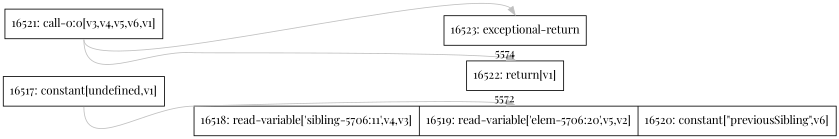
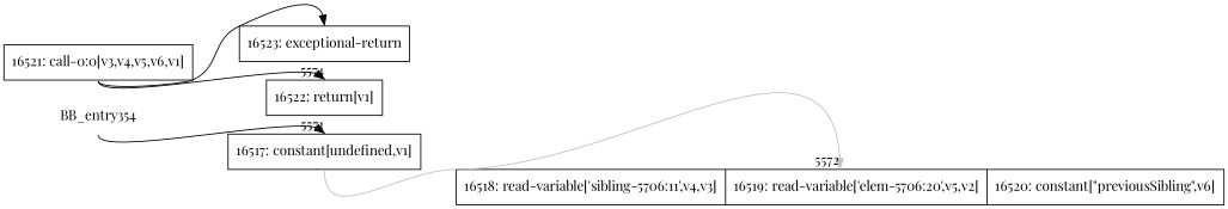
  digraph {
    fontname="Playfair Display"
    rankdir=LR
    node [fontname="Playfair Display" shape=record]
    edge [fontname="Playfair Display" headport=n tailport=s]
+   BB_entry354 [shape=none]
    n2 [label="{16517: constant[undefined,v1]}"]
    n3 [label="{16518: read-variable['sibling-5706:11',v4,v3]|16519: read-variable['elem-5706:20',v5,v2]|16520: constant[\"previousSibling\",v6]}"]
    n4 [label="{16521: call-0:0[v3,v4,v5,v6,v1]}"]
    n5 [label="{16523: exceptional-return}"]
    n6 [label="{16522: return[v1]}"]
+   BB_entry354 -> n2 [headlabel="    5571"]
    n2 -> n3 [color=gray headlabel="      5572"]
-   n4 -> n5 [color=gray]
-   n4 -> n6 [headlabel="      5574" color=gray]
+   n4 -> n5 [color=black]
+   n4 -> n6 [headlabel="      5574"]
  }
